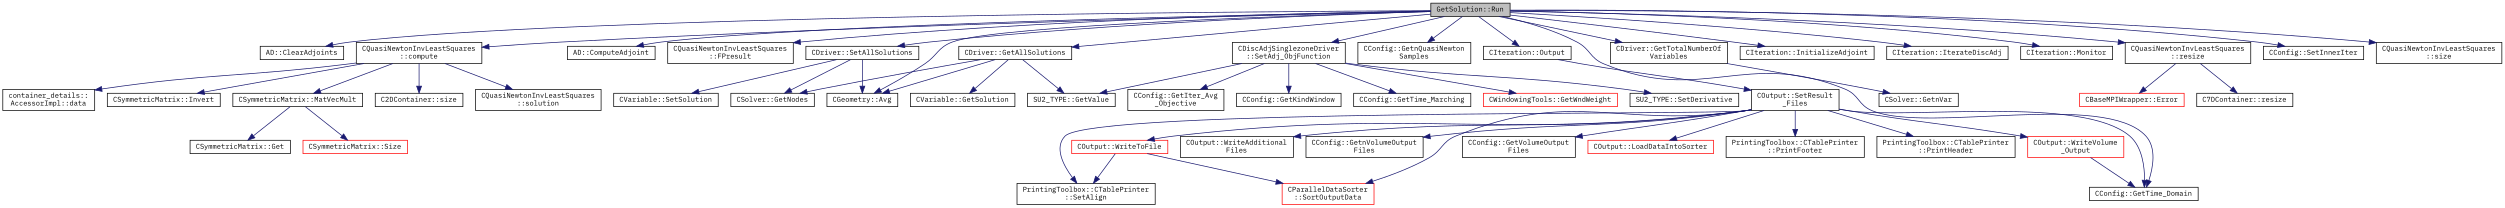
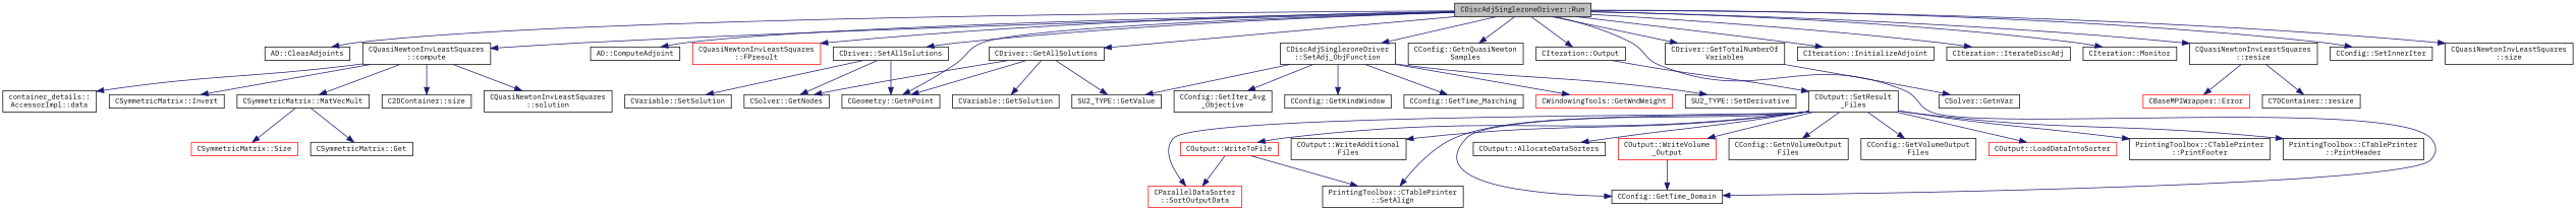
  digraph {
    fontname="IBM Plex Mono"
    rankdir=TB
    node [color=black fillcolor=white fontname="IBM Plex Mono" fontsize=10 shape=record style=filled]
    edge [color=midnightblue fontname="IBM Plex Mono" fontsize=10 labelfontname=Helvetica labelfontsize=10 style=solid]
-   n1 [fillcolor=grey75 fontcolor=black height=0.2 label="GetSolution::Run" width=0.4]
+   n1 [fillcolor=grey75 fontcolor=black height=0.2 label="CDiscAdjSinglezoneDriver::Run" width=0.4]
    n2 [height=0.2 label="AD::ClearAdjoints" width=0.4]
    n3 [height=0.2 label="CQuasiNewtonInvLeastSquares\l::compute" width=0.4]
    n4 [height=0.2 label="AD::ComputeAdjoint" width=0.4]
-   n5 [height=0.2 label="CQuasiNewtonInvLeastSquares\l::FPresult" width=0.4]
+   n5 [color=red height=0.2 label="CQuasiNewtonInvLeastSquares\l::FPresult" width=0.4]
    n6 [height=0.2 label="CDriver::GetAllSolutions" width=0.4]
-   n7 [height=0.2 label="CGeometry::Avg" width=0.4]
+   n7 [height=0.2 label="CGeometry::GetnPoint" width=0.4]
    n8 [height=0.2 label="CConfig::GetnQuasiNewton\lSamples" width=0.4]
    n9 [height=0.2 label="CConfig::GetTime_Domain" width=0.4]
    n10 [height=0.2 label="CDriver::GetTotalNumberOf\lVariables" width=0.4]
    n11 [height=0.2 label="CIteration::InitializeAdjoint" width=0.4]
    n12 [height=0.2 label="CIteration::IterateDiscAdj" width=0.4]
    n13 [height=0.2 label="CIteration::Monitor" width=0.4]
    n14 [height=0.2 label="CIteration::Output" width=0.4]
    n15 [height=0.2 label="CQuasiNewtonInvLeastSquares\l::resize" width=0.4]
    n16 [height=0.2 label="CDiscAdjSinglezoneDriver\l::SetAdj_ObjFunction" width=0.4]
    n17 [height=0.2 label="CDriver::SetAllSolutions" width=0.4]
    n18 [height=0.2 label="CConfig::SetInnerIter" width=0.4]
    n19 [height=0.2 label="CQuasiNewtonInvLeastSquares\l::size" width=0.4]
    n20 [height=0.2 label="container_details::\lAccessorImpl::data" width=0.4]
    n21 [height=0.2 label="CSymmetricMatrix::Invert" width=0.4]
    n22 [height=0.2 label="CSymmetricMatrix::MatVecMult" width=0.4]
    n23 [height=0.2 label="C2DContainer::size" width=0.4]
    n24 [height=0.2 label="CQuasiNewtonInvLeastSquares\l::solution" width=0.4]
    n25 [height=0.2 label="CSolver::GetNodes" width=0.4]
    n26 [height=0.2 label="CVariable::GetSolution" width=0.4]
    n27 [height=0.2 label="SU2_TYPE::GetValue" width=0.4]
    n28 [height=0.2 label="CSolver::GetnVar" width=0.4]
    n29 [height=0.2 label="COutput::SetResult\l_Files" width=0.4]
    n30 [color=red height=0.2 label="CBaseMPIWrapper::Error" width=0.4]
    n31 [height=0.2 label="C7DContainer::resize" width=0.4]
    n32 [height=0.2 label="CConfig::GetIter_Avg\l_Objective" width=0.4]
    n33 [height=0.2 label="CConfig::GetKindWindow" width=0.4]
    n34 [height=0.2 label="CConfig::GetTime_Marching" width=0.4]
    n35 [color=red height=0.2 label="CWindowingTools::GetWndWeight" width=0.4]
    n36 [height=0.2 label="SU2_TYPE::SetDerivative" width=0.4]
    n37 [height=0.2 label="CVariable::SetSolution" width=0.4]
    n38 [height=0.2 label="CSymmetricMatrix::Get" width=0.4]
    n39 [color=red height=0.2 label="CSymmetricMatrix::Size" width=0.4]
+   n40 [height=0.2 label="COutput::AllocateDataSorters" width=0.4]
    n41 [height=0.2 label="CConfig::GetnVolumeOutput\lFiles" width=0.4]
    n42 [height=0.2 label="CConfig::GetVolumeOutput\lFiles" width=0.4]
    n43 [color=red height=0.2 label="COutput::LoadDataIntoSorter" width=0.4]
    n44 [height=0.2 label="PrintingToolbox::CTablePrinter\l::PrintFooter" width=0.4]
    n45 [height=0.2 label="PrintingToolbox::CTablePrinter\l::PrintHeader" width=0.4]
    n46 [height=0.2 label="PrintingToolbox::CTablePrinter\l::SetAlign" width=0.4]
    n47 [color=red height=0.2 label="CParallelDataSorter\l::SortOutputData" width=0.4]
    n48 [height=0.2 label="COutput::WriteAdditional\lFiles" width=0.4]
    n49 [color=red height=0.2 label="COutput::WriteToFile" width=0.4]
    n50 [color=red height=0.2 label="COutput::WriteVolume\l_Output" width=0.4]
    n1 -> n2
    n1 -> n3
    n1 -> n4
    n1 -> n5
    n1 -> n6
    n1 -> n7
    n1 -> n8
    n1 -> n9
    n1 -> n10
    n1 -> n11
    n1 -> n12
    n1 -> n13
    n1 -> n14
    n1 -> n15
    n1 -> n16
    n1 -> n17
    n1 -> n18
    n1 -> n19
    n3 -> n20
    n3 -> n21
    n3 -> n22
    n3 -> n23
    n3 -> n24
    n6 -> n7
    n6 -> n25
    n6 -> n26
    n6 -> n27
    n10 -> n28
    n14 -> n29
    n15 -> n30
    n15 -> n31
    n16 -> n27
    n16 -> n32
    n16 -> n33
    n16 -> n34
    n16 -> n35
    n16 -> n36
    n17 -> n7
    n17 -> n25
    n17 -> n37
    n22 -> n38
    n22 -> n39
    n29 -> n9
+   n29 -> n40
    n29 -> n41
    n29 -> n42
    n29 -> n43
    n29 -> n44
    n29 -> n45
    n29 -> n46
    n29 -> n47
    n29 -> n48
    n29 -> n49
    n29 -> n50
    n49 -> n46
    n49 -> n47
    n50 -> n9
  }
